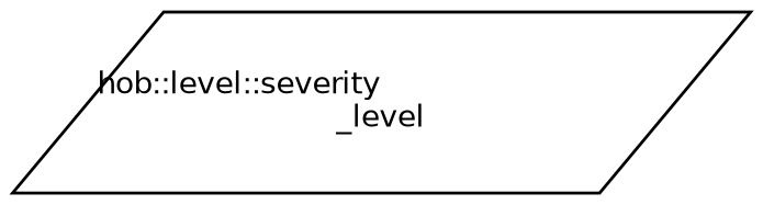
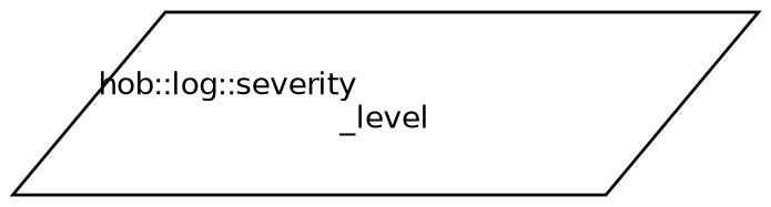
  digraph {
    rankdir=LR
-   n1 [color=black fillcolor=white fontname=Helvetica fontsize=10 height=0.2 label="hob::level::severity\l_level" shape=parallelogram style=filled width=0.4]
+   n1 [color=black fillcolor=white fontname=Helvetica fontsize=10 height=0.2 label="hob::log::severity\l_level" shape=parallelogram style=filled width=0.4]
  }
